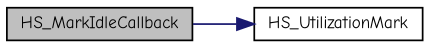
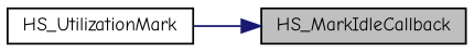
  digraph {
    rankdir=LR
    fontname="Comic Neue"
    node [color=black fontname="Comic Neue" fontsize=10 shape=record style=filled]
    n1 [fillcolor=grey75 fontcolor=black height=0.2 label=HS_MarkIdleCallback width=0.4]
    n2 [fillcolor=white height=0.2 label=HS_UtilizationMark width=0.4]
-   n1 -> n2 [color=midnightblue fontname="Comic Neue" fontsize=10 labelfontname=FreeSans labelfontsize=10 style=solid]
+   n2 -> n1 [color=midnightblue fontname="Comic Neue" fontsize=10 labelfontname=FreeSans labelfontsize=10 style=solid]
  }
